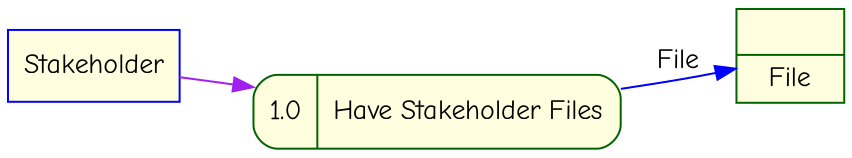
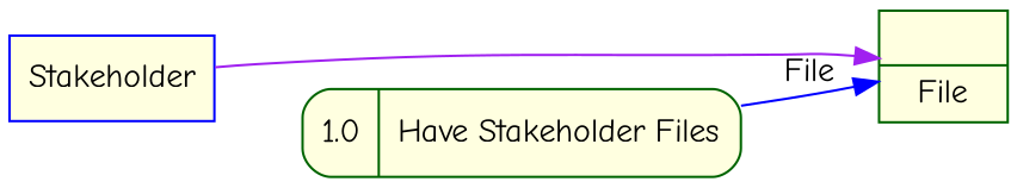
  digraph {
    fontname="Comic Neue"
    rankdir=LR
    node [color=darkgreen fillcolor=lightyellow fontname="Comic Neue" style=filled]
    edge [fontname="Comic Neue"]
    n1 [label="<f0>  |<f1> File " shape=record]
    n2 [color=blue label=Stakeholder shape=box]
    n3 [label="{<f0> 1.0|<f1> Have Stakeholder Files }" shape=Mrecord]
-   n2 -> n3 [color=purple]
+   n2 -> n1 [color=purple]
    n3 -> n1 [color=blue label=File]
  }
